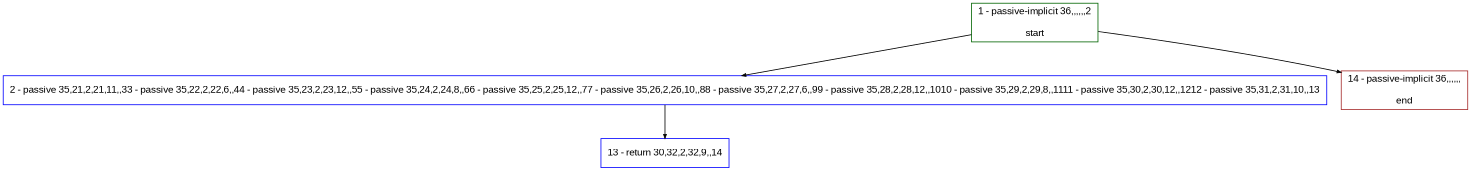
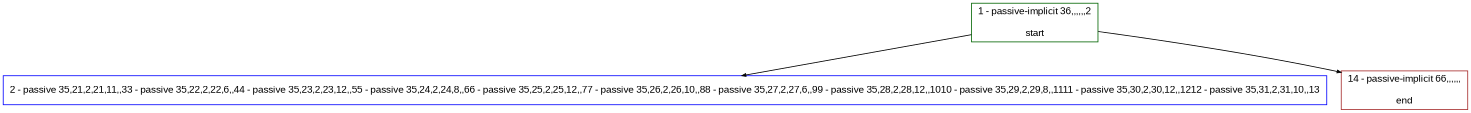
  digraph {
    bgcolor=white
    compound=true
    fillcolor="#FFFFCC"
    fontname=Arial
    fontsize=12
    pack=true
    packmode=clust
    style="rounded,filled"
    node [color="#0000ff" compound=true fillcolor="#ffffff" fixedsize=false fontname=Arial fontsize=12 node_initialized=no shape=box style=filled]
    edge [arrowhead=normal arrowsize=0.5 arrowtail=none color="#000000" compound=true dir=forward fontcolor=black fontname=Arial fontsize=12]
    n1 [label="2 - passive 35,21,2,21,11,,33 - passive 35,22,2,22,6,,44 - passive 35,23,2,23,12,,55 - passive 35,24,2,24,8,,66 - passive 35,25,2,25,12,,77 - passive 35,26,2,26,10,,88 - passive 35,27,2,27,6,,99 - passive 35,28,2,28,12,,1010 - passive 35,29,2,29,8,,1111 - passive 35,30,2,30,12,,1212 - passive 35,31,2,31,10,,13"]
-   n2 [label="13 - return 30,32,2,32,9,,14"]
    n3 [color="#006400" label="1 - passive-implicit 36,,,,,,2\n\nstart"]
-   n4 [color="#a52a2a" label="14 - passive-implicit 36,,,,,,\n\nend"]
-   n1 -> n2
+   n4 [color="#a52a2a" label="14 - passive-implicit 66,,,,,,\n\nend"]
    n3 -> n1
    n3 -> n4
  }
